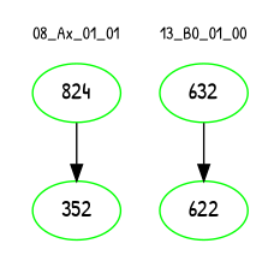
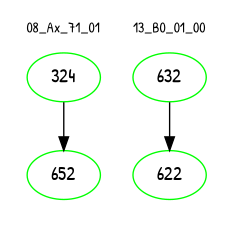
  digraph {
    fontname="Patrick Hand"
    node [color=green fontname="Patrick Hand"]
    edge [color=black fontname="Patrick Hand"]
-   n1 [label=824]
-   n2 [label=352]
+   n1 [label=324]
+   n2 [label=652]
    n3 [label=632]
    n4 [label=622]
    subgraph cluster_1 {
      color=white
      fontsize=10
-     label="08_Ax_01_01"
+     label="08_Ax_71_01"
      n1
      n2
    }
    subgraph cluster_2 {
      color=white
      fontsize=10
      label="13_B0_01_00"
      n3
      n4
    }
    n1 -> n2
    n3 -> n4
  }
